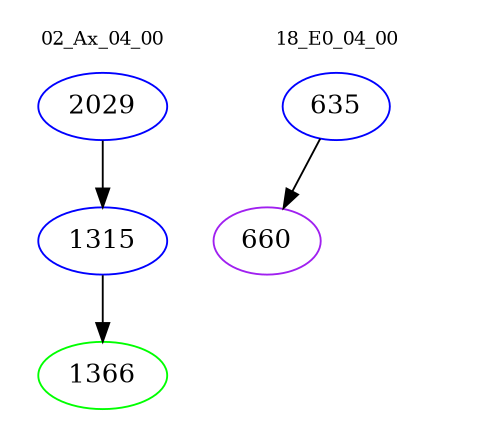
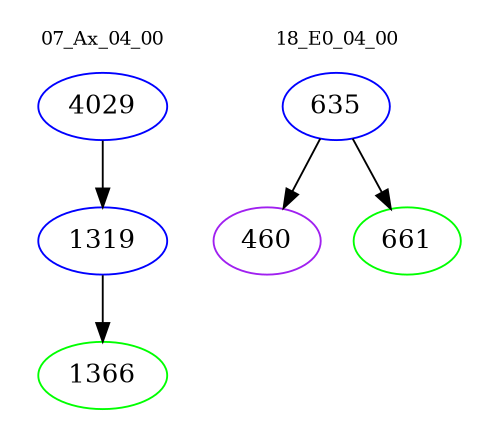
  digraph {
    node [color=blue]
    edge [color=black]
-   n1 [label=1315]
-   n2 [label=2029]
+   n1 [label=1319]
+   n2 [label=4029]
    n3 [color=green label=1366]
    n4 [label=635]
-   n5 [color=purple label=660]
+   n5 [color=purple label=460]
+   n6 [color=green label=661]
    subgraph cluster_1 {
      color=white
      fontsize=10
-     label="02_Ax_04_00"
+     label="07_Ax_04_00"
      n1
      n2
      n3
    }
    subgraph cluster_2 {
      color=white
      fontsize=10
      label="18_E0_04_00"
      n4
      n5
+     n6
    }
    n1 -> n3
    n2 -> n1
    n4 -> n5
+   n4 -> n6
  }
